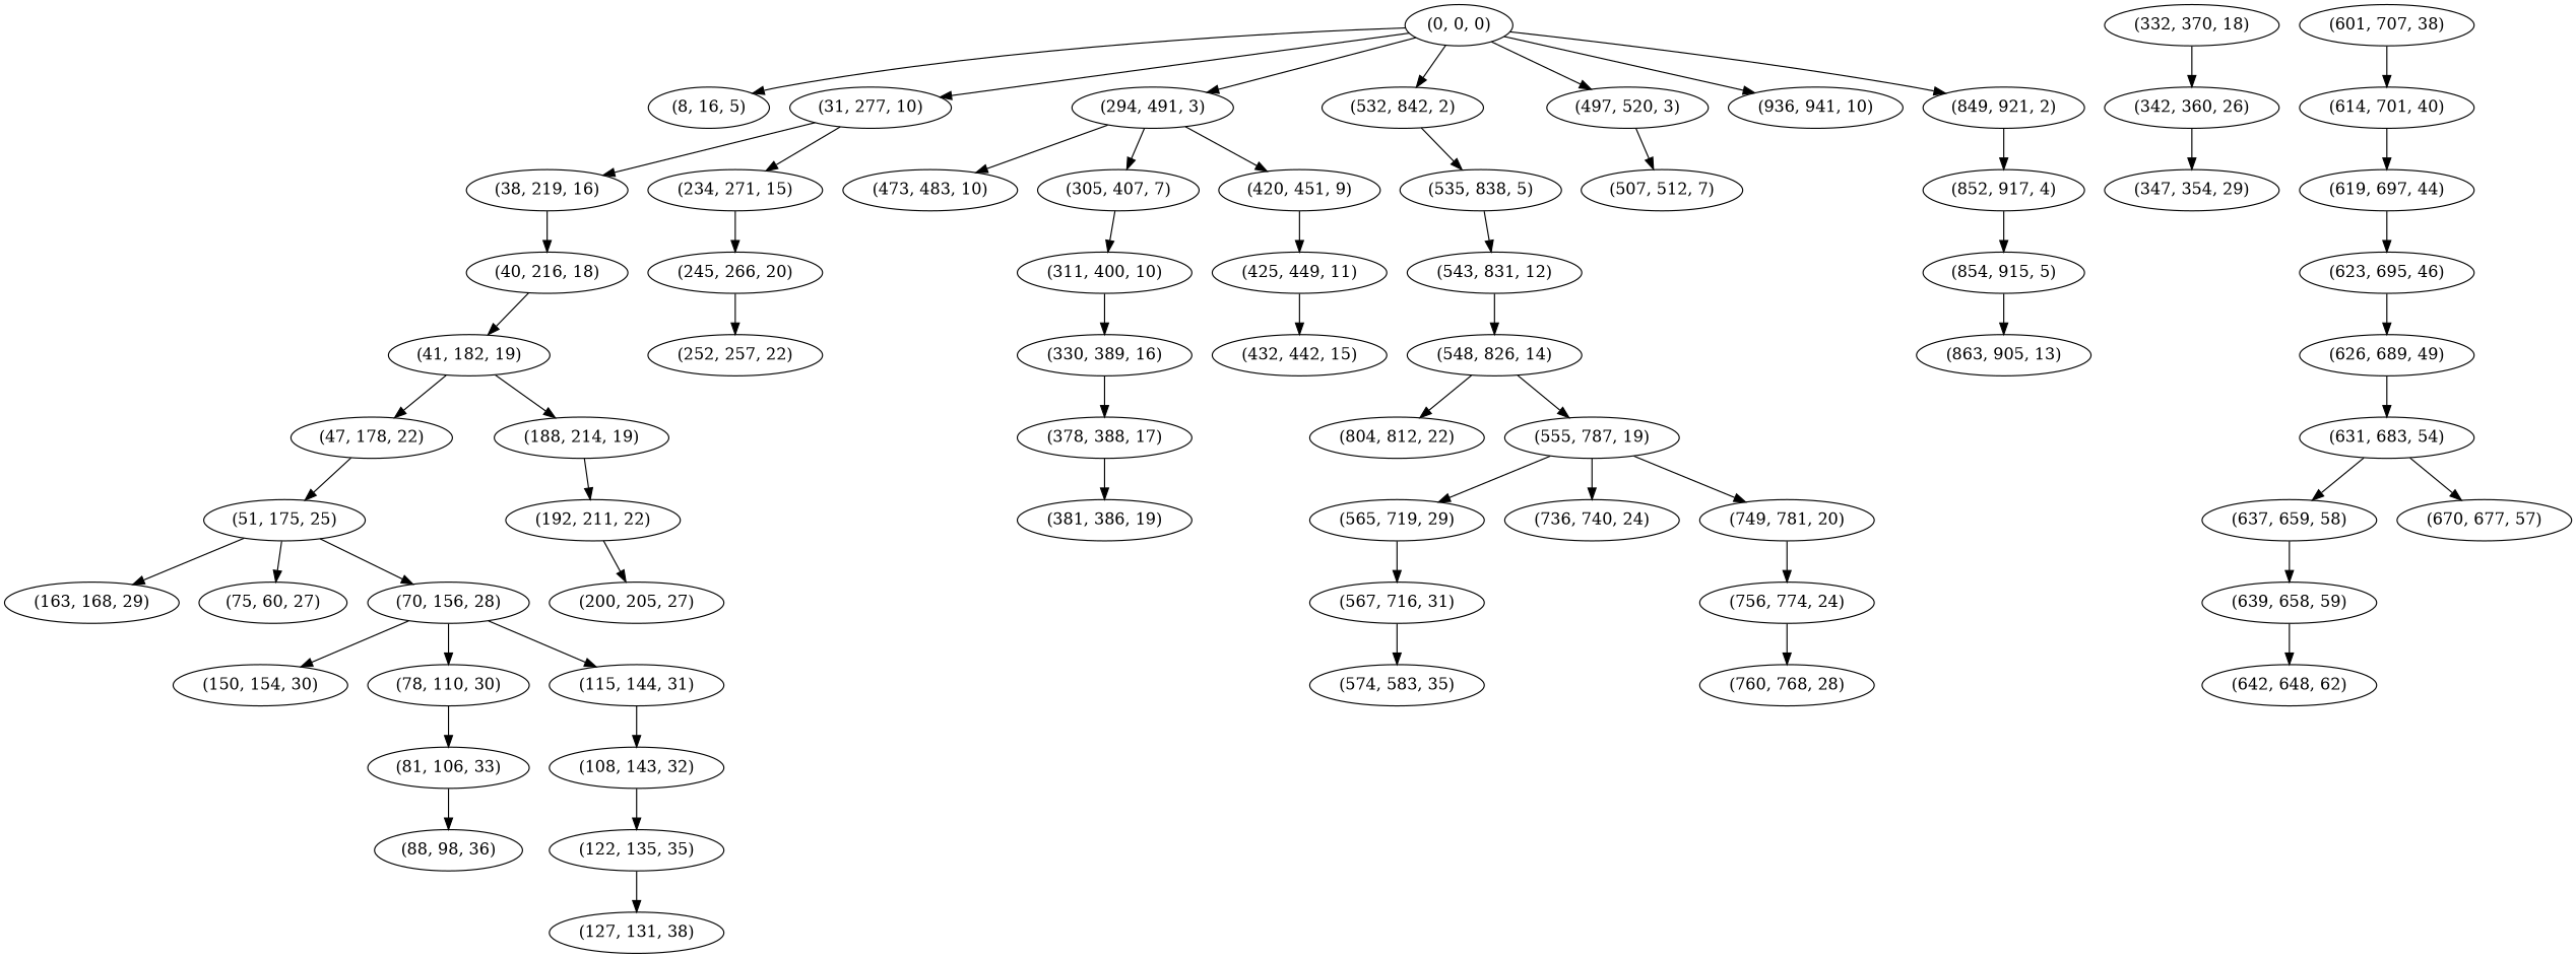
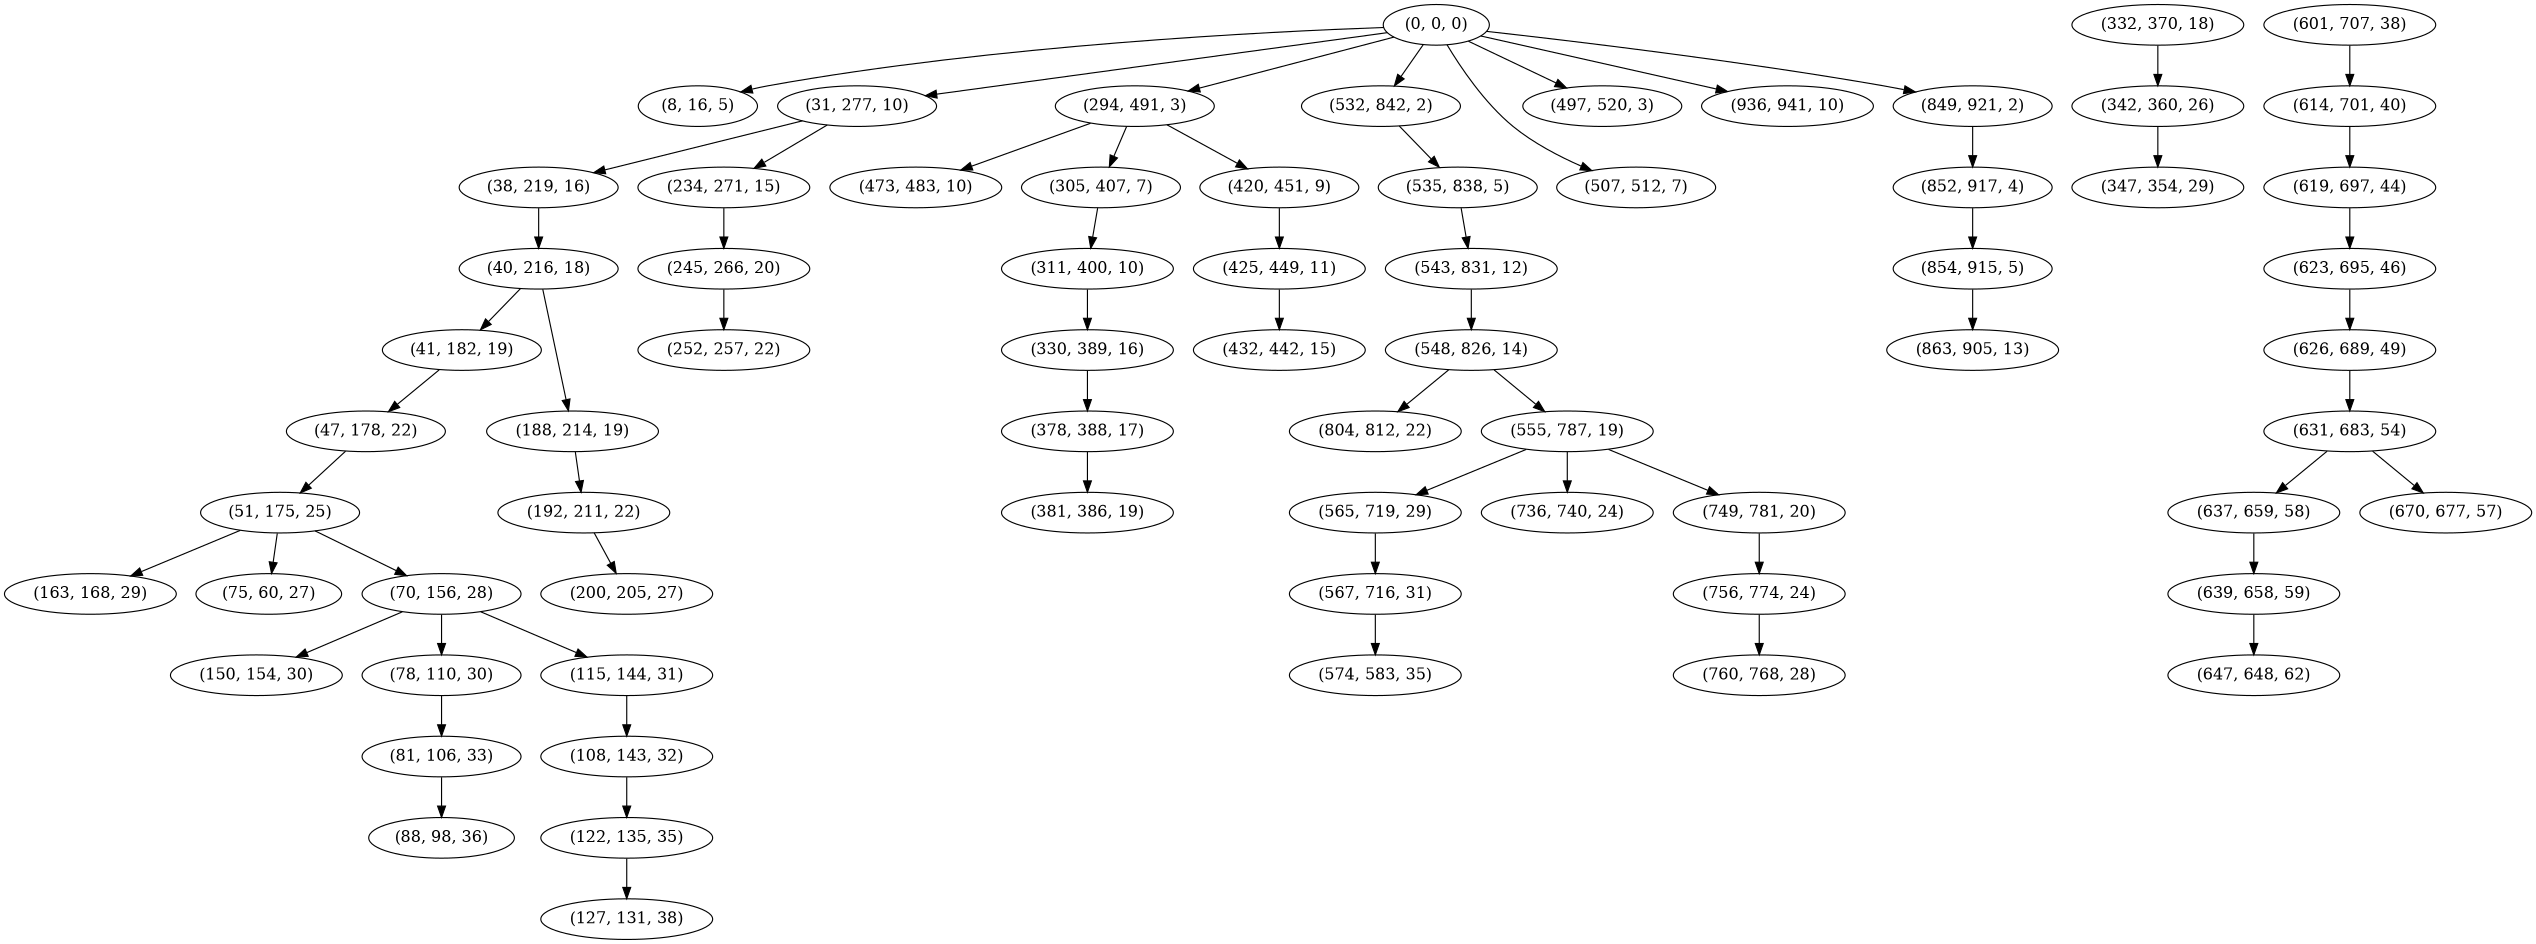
  digraph {
    "(0, 0, 0)"
    "(8, 16, 5)"
    "(31, 277, 10)"
    "(294, 491, 3)"
    "(497, 520, 3)"
    "(532, 842, 2)"
    "(849, 921, 2)"
    "(936, 941, 10)"
    "(38, 219, 16)"
    "(234, 271, 15)"
    "(305, 407, 7)"
    "(420, 451, 9)"
    "(473, 483, 10)"
    "(507, 512, 7)"
    "(535, 838, 5)"
    "(852, 917, 4)"
    "(40, 216, 18)"
    "(245, 266, 20)"
    "(41, 182, 19)"
    "(188, 214, 19)"
    "(47, 178, 22)"
    "(192, 211, 22)"
    "(51, 175, 25)"
    n24 [label="(75, 60, 27)"]
    "(70, 156, 28)"
    "(163, 168, 29)"
    "(78, 110, 30)"
    "(115, 144, 31)"
    "(150, 154, 30)"
    "(81, 106, 33)"
    n31 [label="(108, 143, 32)"]
    "(88, 98, 36)"
    "(122, 135, 35)"
    "(127, 131, 38)"
    "(200, 205, 27)"
    "(252, 257, 22)"
    "(311, 400, 10)"
    "(425, 449, 11)"
    "(330, 389, 16)"
    "(378, 388, 17)"
    "(332, 370, 18)"
    "(342, 360, 26)"
    "(381, 386, 19)"
    "(347, 354, 29)"
    "(432, 442, 15)"
    "(543, 831, 12)"
    "(548, 826, 14)"
    "(555, 787, 19)"
    "(804, 812, 22)"
    "(565, 719, 29)"
    "(736, 740, 24)"
    "(749, 781, 20)"
    "(567, 716, 31)"
    "(756, 774, 24)"
    "(574, 583, 35)"
    "(601, 707, 38)"
    "(614, 701, 40)"
    "(619, 697, 44)"
    "(623, 695, 46)"
    "(626, 689, 49)"
    "(631, 683, 54)"
    "(637, 659, 58)"
    "(670, 677, 57)"
    "(639, 658, 59)"
-   "(642, 648, 62)"
+   "(642, 648, 62)" [label="(647, 648, 62)"]
    "(760, 768, 28)"
    "(854, 915, 5)"
    "(863, 905, 13)"
    "(0, 0, 0)" -> "(8, 16, 5)"
    "(0, 0, 0)" -> "(31, 277, 10)"
    "(0, 0, 0)" -> "(294, 491, 3)"
    "(0, 0, 0)" -> "(497, 520, 3)"
    "(0, 0, 0)" -> "(532, 842, 2)"
    "(0, 0, 0)" -> "(849, 921, 2)"
    "(0, 0, 0)" -> "(936, 941, 10)"
    "(31, 277, 10)" -> "(38, 219, 16)"
    "(31, 277, 10)" -> "(234, 271, 15)"
    "(294, 491, 3)" -> "(305, 407, 7)"
    "(294, 491, 3)" -> "(420, 451, 9)"
    "(294, 491, 3)" -> "(473, 483, 10)"
-   "(497, 520, 3)" -> "(507, 512, 7)"
+   "(0, 0, 0)" -> "(507, 512, 7)"
    "(532, 842, 2)" -> "(535, 838, 5)"
    "(849, 921, 2)" -> "(852, 917, 4)"
    "(38, 219, 16)" -> "(40, 216, 18)"
    "(234, 271, 15)" -> "(245, 266, 20)"
    "(305, 407, 7)" -> "(311, 400, 10)"
    "(420, 451, 9)" -> "(425, 449, 11)"
    "(535, 838, 5)" -> "(543, 831, 12)"
    "(852, 917, 4)" -> "(854, 915, 5)"
    "(40, 216, 18)" -> "(41, 182, 19)"
-   "(41, 182, 19)" -> "(188, 214, 19)"
+   "(40, 216, 18)" -> "(188, 214, 19)"
    "(245, 266, 20)" -> "(252, 257, 22)"
    "(41, 182, 19)" -> "(47, 178, 22)"
    "(188, 214, 19)" -> "(192, 211, 22)"
    "(47, 178, 22)" -> "(51, 175, 25)"
    "(192, 211, 22)" -> "(200, 205, 27)"
    "(51, 175, 25)" -> n24
    "(51, 175, 25)" -> "(70, 156, 28)"
    "(51, 175, 25)" -> "(163, 168, 29)"
    "(70, 156, 28)" -> "(78, 110, 30)"
    "(70, 156, 28)" -> "(115, 144, 31)"
    "(70, 156, 28)" -> "(150, 154, 30)"
    "(78, 110, 30)" -> "(81, 106, 33)"
    "(115, 144, 31)" -> n31
    "(81, 106, 33)" -> "(88, 98, 36)"
    n31 -> "(122, 135, 35)"
    "(122, 135, 35)" -> "(127, 131, 38)"
    "(311, 400, 10)" -> "(330, 389, 16)"
    "(425, 449, 11)" -> "(432, 442, 15)"
    "(330, 389, 16)" -> "(378, 388, 17)"
    "(378, 388, 17)" -> "(381, 386, 19)"
    "(332, 370, 18)" -> "(342, 360, 26)"
    "(342, 360, 26)" -> "(347, 354, 29)"
    "(543, 831, 12)" -> "(548, 826, 14)"
    "(548, 826, 14)" -> "(555, 787, 19)"
    "(548, 826, 14)" -> "(804, 812, 22)"
    "(555, 787, 19)" -> "(565, 719, 29)"
    "(555, 787, 19)" -> "(736, 740, 24)"
    "(555, 787, 19)" -> "(749, 781, 20)"
    "(565, 719, 29)" -> "(567, 716, 31)"
    "(749, 781, 20)" -> "(756, 774, 24)"
    "(567, 716, 31)" -> "(574, 583, 35)"
    "(756, 774, 24)" -> "(760, 768, 28)"
    "(601, 707, 38)" -> "(614, 701, 40)"
    "(614, 701, 40)" -> "(619, 697, 44)"
    "(619, 697, 44)" -> "(623, 695, 46)"
    "(623, 695, 46)" -> "(626, 689, 49)"
    "(626, 689, 49)" -> "(631, 683, 54)"
    "(631, 683, 54)" -> "(637, 659, 58)"
    "(631, 683, 54)" -> "(670, 677, 57)"
    "(637, 659, 58)" -> "(639, 658, 59)"
    "(639, 658, 59)" -> "(642, 648, 62)"
    "(854, 915, 5)" -> "(863, 905, 13)"
  }
